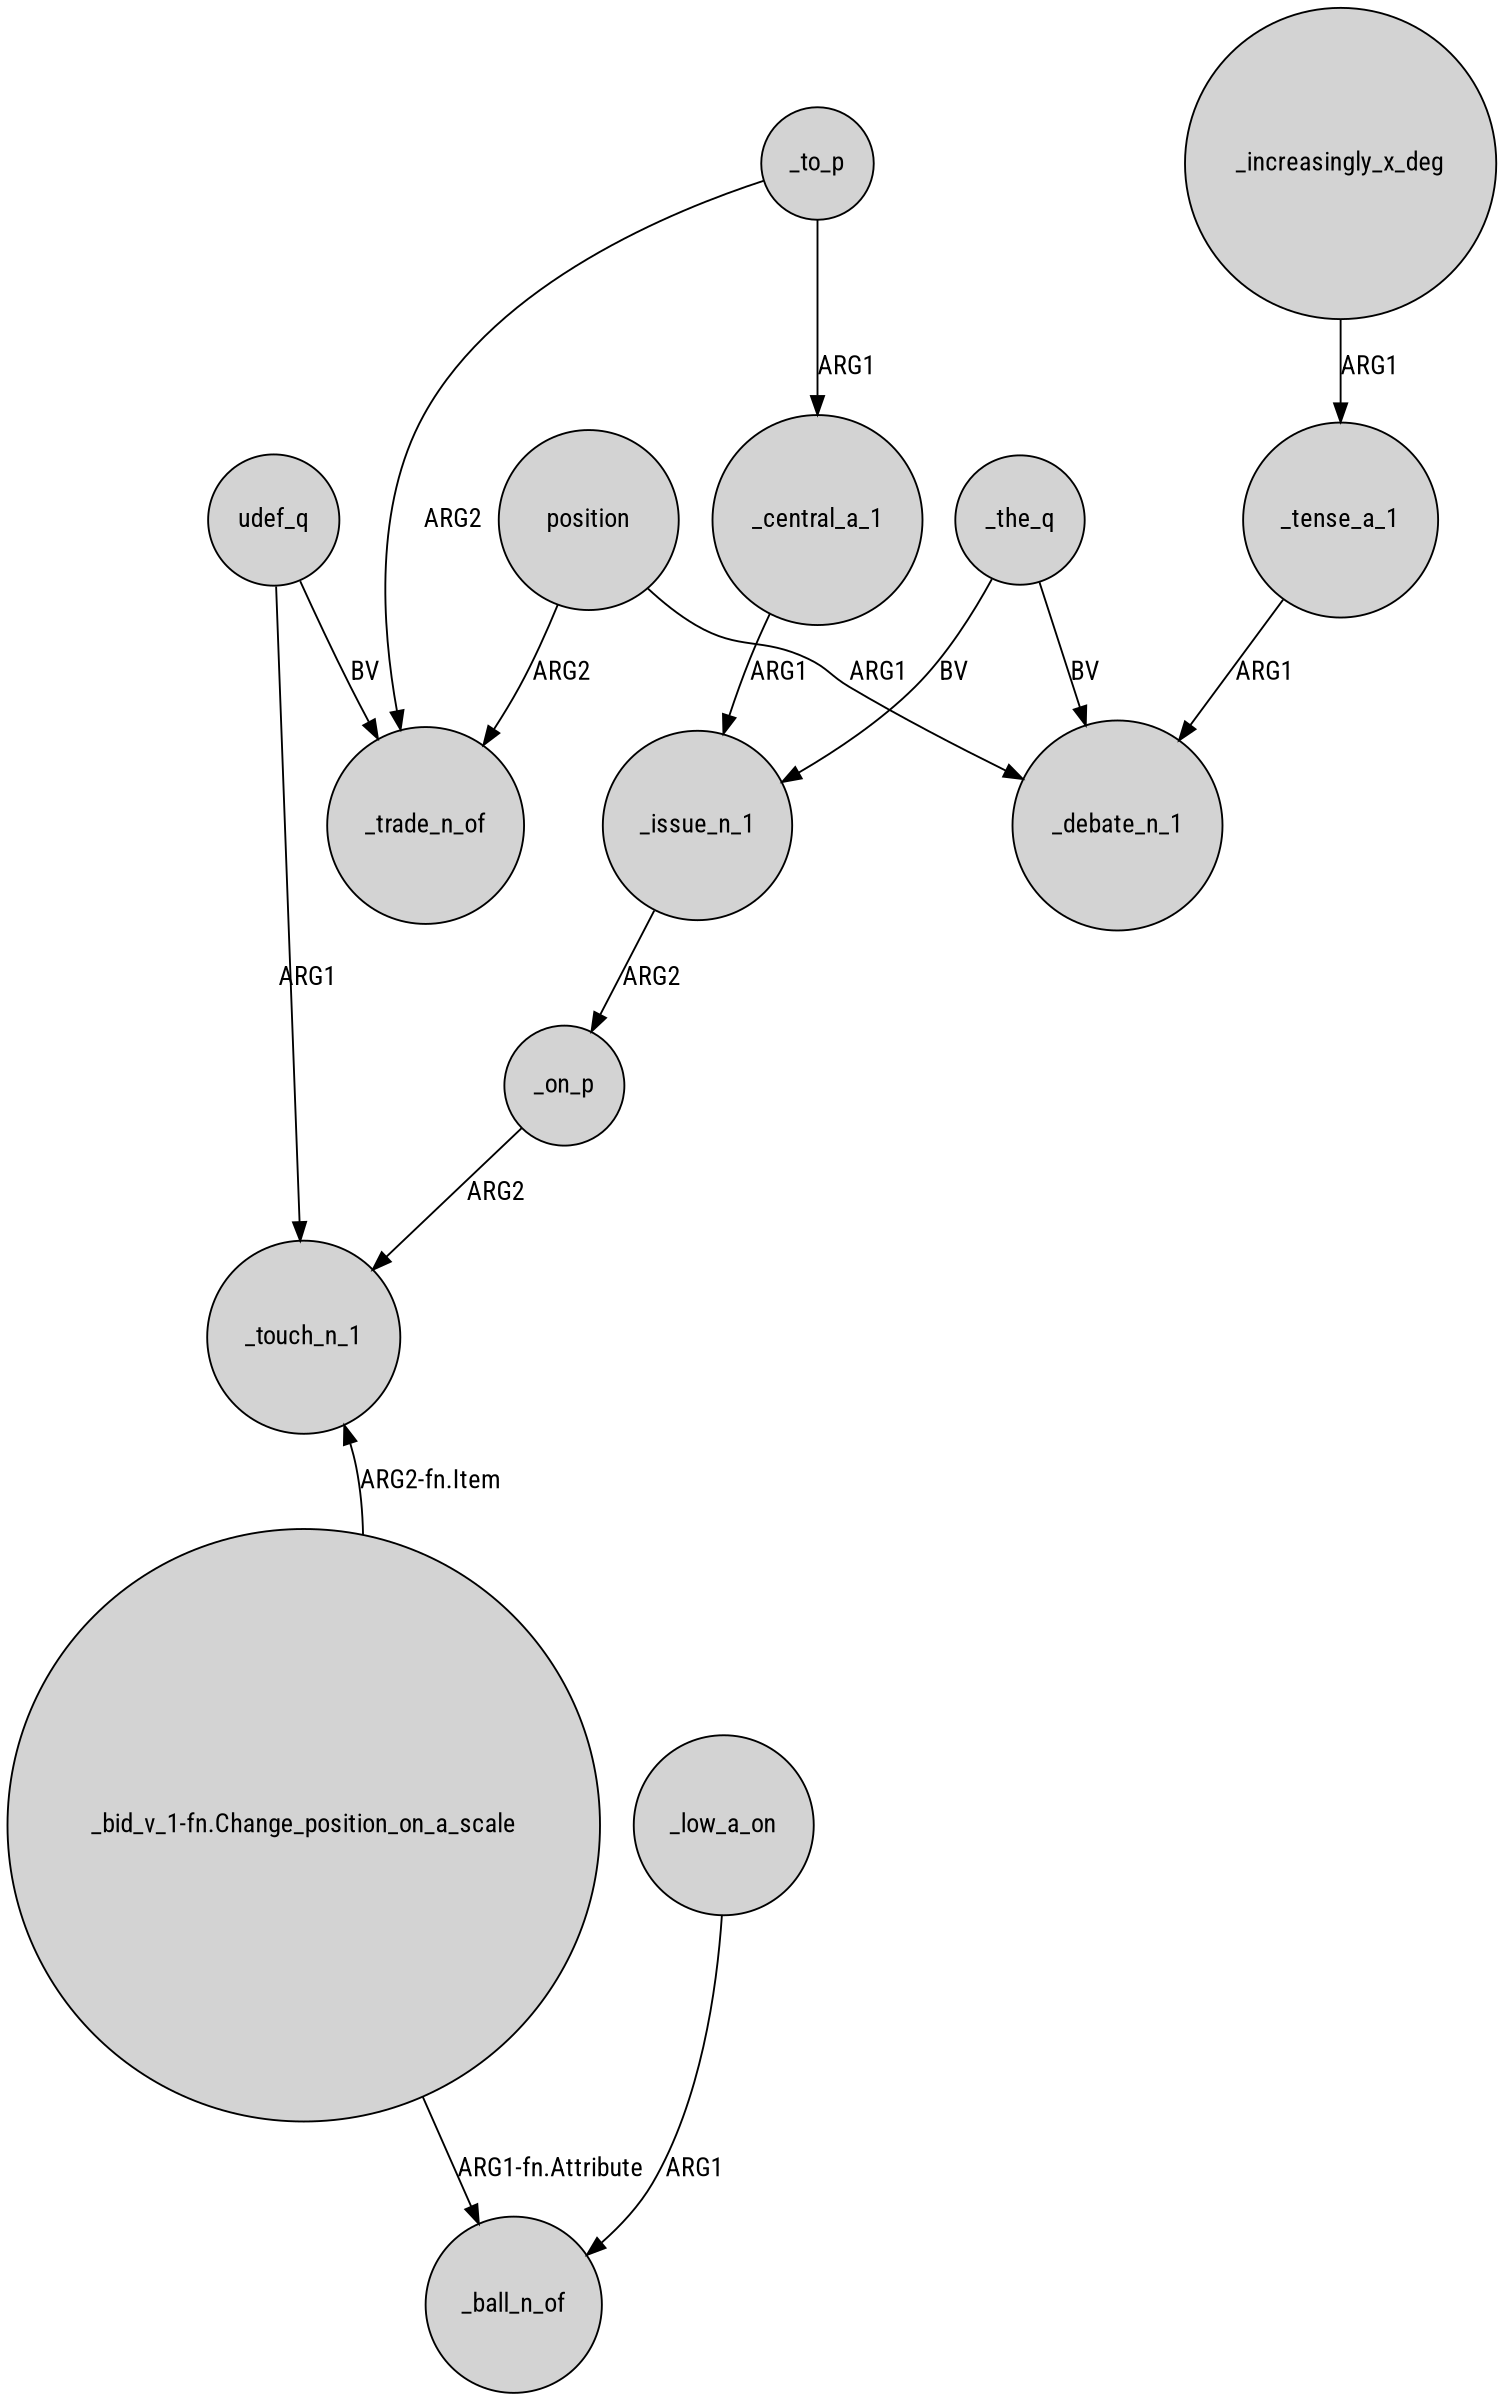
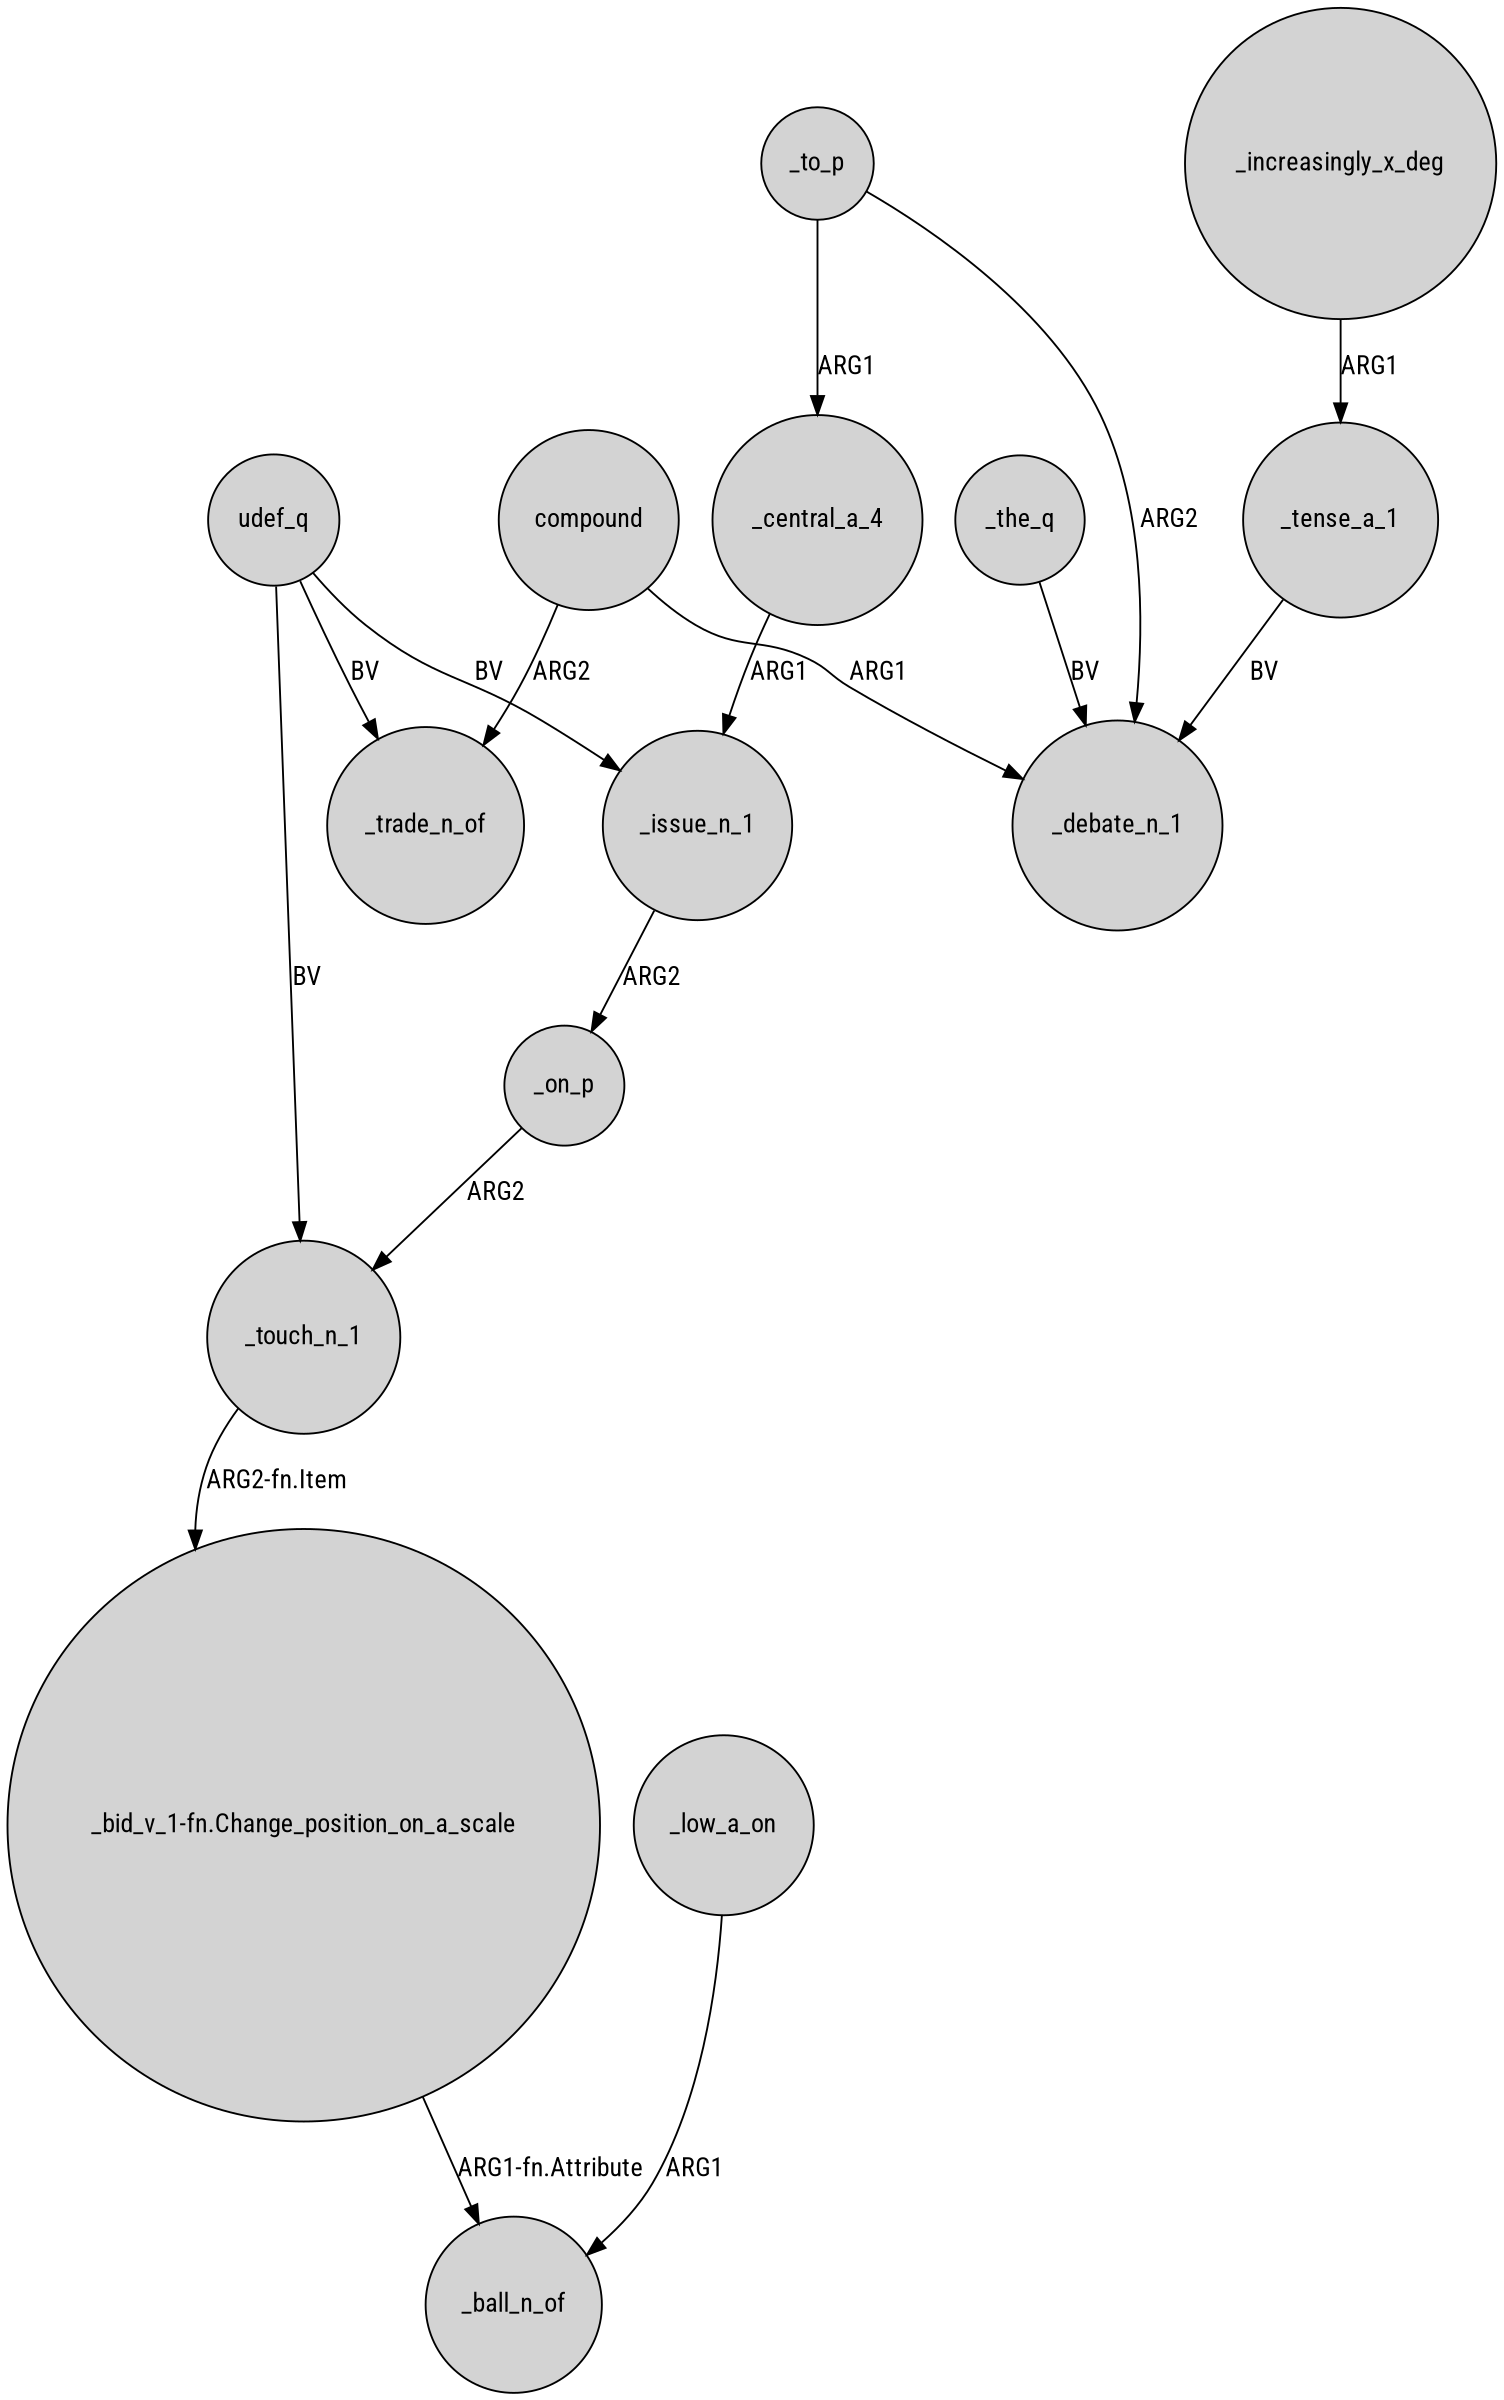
  digraph {
    fontname="Roboto Condensed"
    node [fontname="Roboto Condensed" shape=circle style=filled]
    edge [fontname="Roboto Condensed"]
-   _central_a_1
+   _central_a_1 [label=_central_a_4]
    _issue_n_1
    _on_p
    _the_q
    _debate_n_1
    _increasingly_x_deg
    _tense_a_1
    udef_q
    _trade_n_of
    _touch_n_1
    "_bid_v_1-fn.Change_position_on_a_scale"
    _ball_n_of
    _low_a_on
    _to_p
-   compound [label=position]
+   compound
    _central_a_1 -> _issue_n_1 [label=ARG1]
    _issue_n_1 -> _on_p [label=ARG2]
    _on_p -> _touch_n_1 [label=ARG2]
    _the_q -> _debate_n_1 [label=BV]
    _increasingly_x_deg -> _tense_a_1 [label=ARG1]
-   _tense_a_1 -> _debate_n_1 [label=ARG1]
-   _the_q -> _issue_n_1 [label=BV]
+   _tense_a_1 -> _debate_n_1 [label=BV]
+   udef_q -> _issue_n_1 [label=BV]
    udef_q -> _trade_n_of [label=BV]
-   udef_q -> _touch_n_1 [label=ARG1]
-   "_bid_v_1-fn.Change_position_on_a_scale" -> _touch_n_1 [label="ARG2-fn.Item"]
+   udef_q -> _touch_n_1 [label=BV]
+   _touch_n_1 -> "_bid_v_1-fn.Change_position_on_a_scale" [label="ARG2-fn.Item"]
    "_bid_v_1-fn.Change_position_on_a_scale" -> _ball_n_of [label="ARG1-fn.Attribute"]
    _low_a_on -> _ball_n_of [label=ARG1]
    _to_p -> _central_a_1 [label=ARG1]
-   _to_p -> _trade_n_of [label=ARG2]
+   _to_p -> _debate_n_1 [label=ARG2]
    compound -> _debate_n_1 [label=ARG1]
    compound -> _trade_n_of [label=ARG2]
  }
